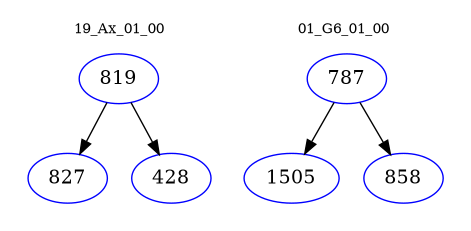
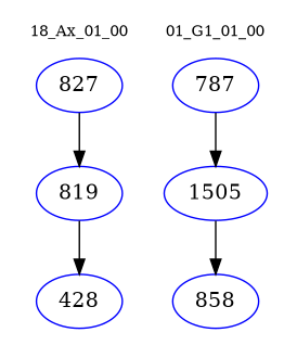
  digraph {
    node [color=blue]
    edge [color=black]
    n1 [label=827]
    n2 [label=819]
    n3 [label=428]
    n4 [label=1505]
    n5 [label=787]
    n6 [label=858]
    subgraph cluster_1 {
      color=white
      fontsize=10
-     label="19_Ax_01_00"
+     label="18_Ax_01_00"
      n1
      n2
      n3
    }
    subgraph cluster_2 {
      color=white
      fontsize=10
-     label="01_G6_01_00"
+     label="01_G1_01_00"
      n4
      n5
      n6
    }
-   n2 -> n1
+   n1 -> n2
    n2 -> n3
    n5 -> n4
-   n5 -> n6
+   n4 -> n6
  }
